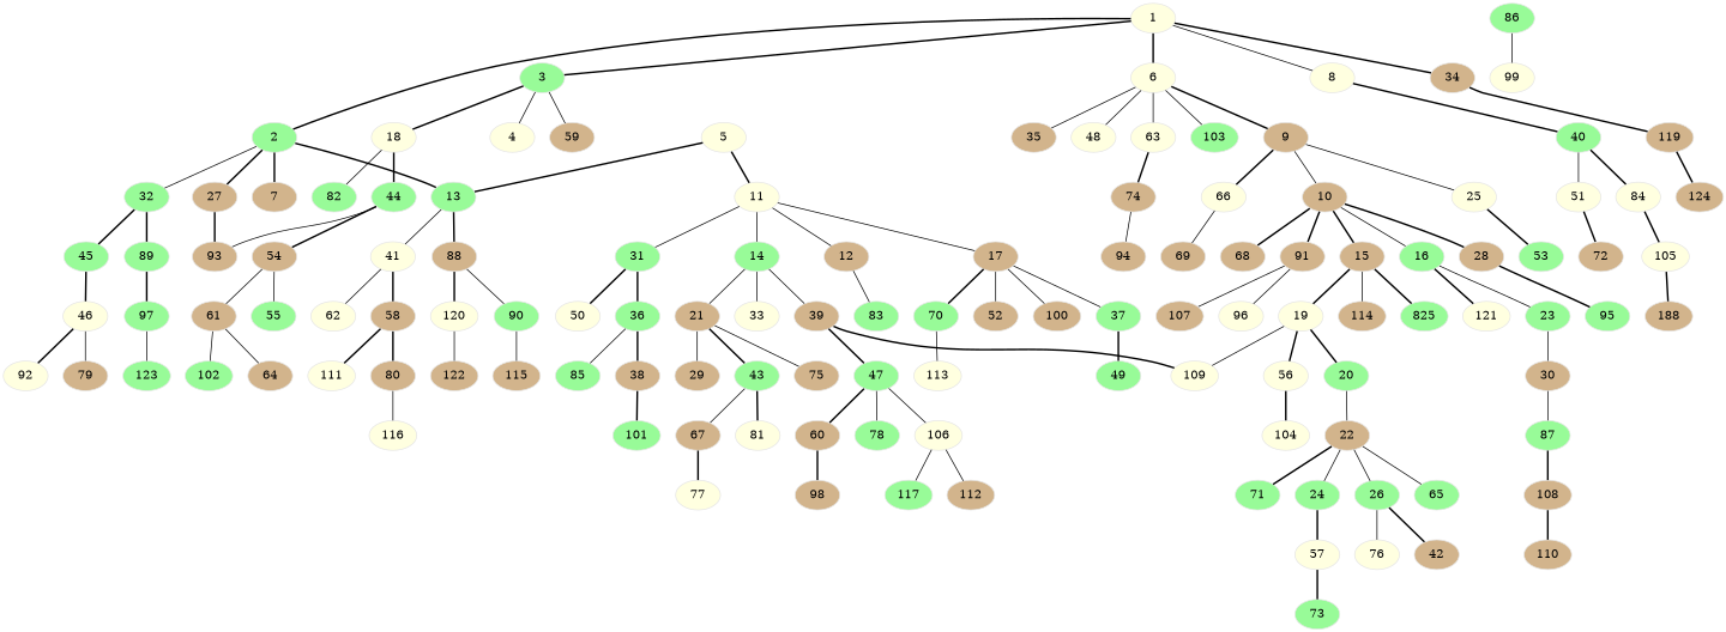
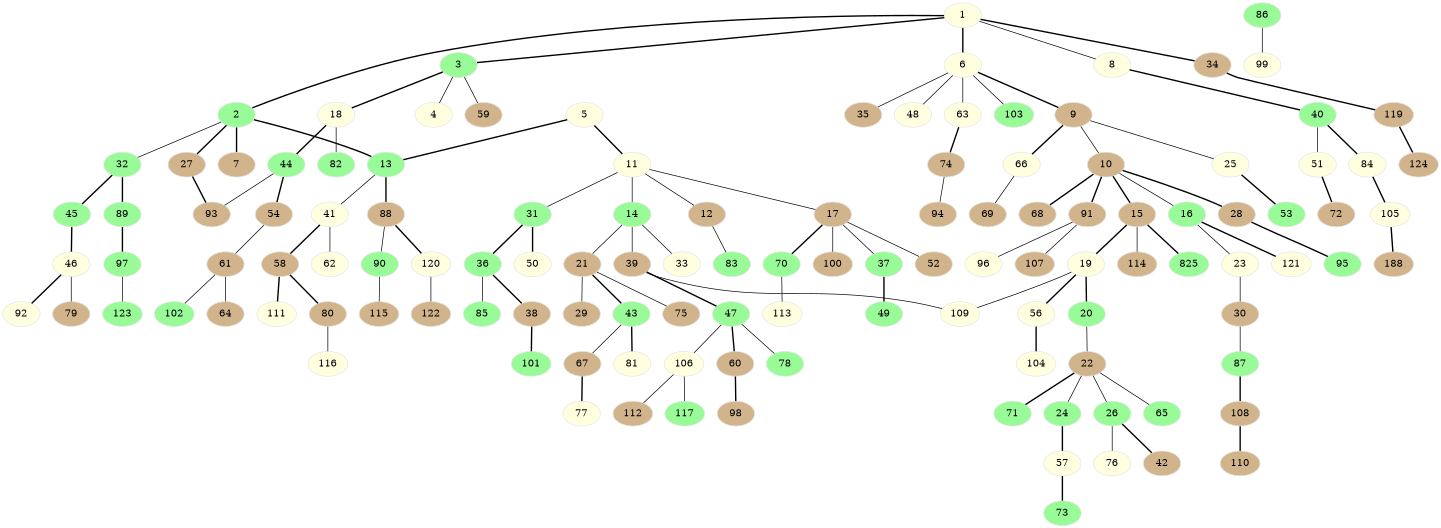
  graph {
    node [color=gray90 fillcolor=tan style=filled]
    edge [style=bold]
    1 [fillcolor=lightyellow]
    2 [fillcolor=palegreen]
    3 [fillcolor=palegreen]
    6 [fillcolor=lightyellow]
    8 [fillcolor=lightyellow]
    34
    7
    27
    32 [fillcolor=palegreen]
    13 [fillcolor=palegreen]
    4 [fillcolor=lightyellow]
    18 [fillcolor=lightyellow]
    59
    9
    35
    48 [fillcolor=lightyellow]
    63 [fillcolor=lightyellow]
    103 [fillcolor=palegreen]
    40 [fillcolor=palegreen]
    119
    5 [fillcolor=lightyellow]
    11 [fillcolor=lightyellow]
    93
    45 [fillcolor=palegreen]
    89 [fillcolor=palegreen]
    44 [fillcolor=palegreen]
    82 [fillcolor=palegreen]
    12
    14 [fillcolor=palegreen]
    17
    31 [fillcolor=palegreen]
    41 [fillcolor=lightyellow]
    88
    10
    25 [fillcolor=lightyellow]
    66 [fillcolor=lightyellow]
    74
    51 [fillcolor=lightyellow]
    84 [fillcolor=lightyellow]
    15
    16 [fillcolor=palegreen]
    28
    68
    91
    53 [fillcolor=palegreen]
    69
    19 [fillcolor=lightyellow]
    114
    n49 [fillcolor=palegreen label=825]
-   23 [fillcolor=palegreen]
+   23 [fillcolor=lightyellow]
    121 [fillcolor=lightyellow]
    95 [fillcolor=palegreen]
    96 [fillcolor=lightyellow]
    107
    83 [fillcolor=palegreen]
    21
    33 [fillcolor=lightyellow]
    39
    37 [fillcolor=palegreen]
    52
    70 [fillcolor=palegreen]
    100
    36 [fillcolor=palegreen]
    50 [fillcolor=lightyellow]
    58
    62 [fillcolor=lightyellow]
    90 [fillcolor=palegreen]
    120 [fillcolor=lightyellow]
    29
    43 [fillcolor=palegreen]
    75
    109 [fillcolor=lightyellow]
    47 [fillcolor=palegreen]
    20 [fillcolor=palegreen]
    56 [fillcolor=lightyellow]
    30
    49 [fillcolor=palegreen]
    113 [fillcolor=lightyellow]
    54
    22
    104 [fillcolor=lightyellow]
    24 [fillcolor=palegreen]
    26 [fillcolor=palegreen]
    65 [fillcolor=palegreen]
    71 [fillcolor=palegreen]
    67
    81 [fillcolor=lightyellow]
    57 [fillcolor=lightyellow]
    42
    76 [fillcolor=lightyellow]
    87 [fillcolor=palegreen]
    73 [fillcolor=palegreen]
    86 [fillcolor=palegreen]
    99 [fillcolor=lightyellow]
    108
    38
    85 [fillcolor=palegreen]
    46 [fillcolor=lightyellow]
    97 [fillcolor=palegreen]
    124
    101 [fillcolor=palegreen]
    60
    78 [fillcolor=palegreen]
    106 [fillcolor=lightyellow]
    72
    105 [fillcolor=lightyellow]
    80
    111 [fillcolor=lightyellow]
    77 [fillcolor=lightyellow]
-   55 [fillcolor=palegreen]
    61
    79
    92 [fillcolor=lightyellow]
    98
    112
    117 [fillcolor=palegreen]
    64
    102 [fillcolor=palegreen]
    116 [fillcolor=lightyellow]
    94
    n121 [label=188]
    110
    115
    122
    123 [fillcolor=palegreen]
    1 -- 2
    1 -- 3
    1 -- 6
    1 -- 8 [style=solid]
    1 -- 34
    2 -- 7
    2 -- 27
    2 -- 32 [style=solid]
    2 -- 13
    3 -- 4 [style=solid]
    3 -- 18
    3 -- 59 [style=solid]
    6 -- 9
    6 -- 35 [style=solid]
    6 -- 48 [style=solid]
    6 -- 63 [style=solid]
    6 -- 103 [style=solid]
    8 -- 40
    34 -- 119
    27 -- 93
    32 -- 45
    32 -- 89
    13 -- 41 [style=solid]
    13 -- 88
    18 -- 44
    18 -- 82 [style=solid]
    9 -- 10 [style=solid]
    9 -- 25 [style=solid]
    9 -- 66
    63 -- 74
    40 -- 51 [style=solid]
    40 -- 84
    119 -- 124
    5 -- 13
    5 -- 11
    11 -- 12 [style=solid]
    11 -- 14 [style=solid]
    11 -- 17 [style=solid]
    11 -- 31 [style=solid]
    45 -- 46
    89 -- 97
    44 -- 93 [style=solid]
    44 -- 54
    12 -- 83 [style=solid]
    14 -- 21 [style=solid]
    14 -- 33 [style=solid]
    14 -- 39 [style=solid]
    17 -- 37 [style=solid]
    17 -- 52 [style=solid]
    17 -- 70
    17 -- 100 [style=solid]
    31 -- 36
    31 -- 50
    41 -- 58
    41 -- 62 [style=solid]
    88 -- 90 [style=solid]
    88 -- 120
    10 -- 15
    10 -- 16 [style=solid]
    10 -- 28
    10 -- 68
    10 -- 91
    25 -- 53
    66 -- 69 [style=solid]
    74 -- 94 [style=solid]
    51 -- 72
    84 -- 105
    15 -- 19
    15 -- 114 [style=solid]
    15 -- n49
    16 -- 23 [style=solid]
    16 -- 121
    28 -- 95
    91 -- 96 [style=solid]
    91 -- 107 [style=solid]
    19 -- 109 [style=solid]
    19 -- 20
    19 -- 56
    23 -- 30 [style=solid]
    21 -- 29 [style=solid]
    21 -- 43
    21 -- 75 [style=solid]
-   39 -- 109
+   39 -- 109 [style=solid]
    39 -- 47
    37 -- 49
    70 -- 113 [style=solid]
    36 -- 38
    36 -- 85 [style=solid]
    58 -- 80
    58 -- 111
    90 -- 115 [style=solid]
    120 -- 122 [style=solid]
    43 -- 67 [style=solid]
    43 -- 81
    47 -- 60
    47 -- 78 [style=solid]
    47 -- 106 [style=solid]
    20 -- 22 [style=solid]
    56 -- 104
    30 -- 87 [style=solid]
-   54 -- 55 [style=solid]
    54 -- 61 [style=solid]
    22 -- 24 [style=solid]
    22 -- 26 [style=solid]
    22 -- 65 [style=solid]
    22 -- 71
    24 -- 57
    26 -- 42
    26 -- 76 [style=solid]
    67 -- 77
    57 -- 73
    87 -- 108
    86 -- 99 [style=solid]
    108 -- 110
    38 -- 101
    46 -- 79 [style=solid]
    46 -- 92
    97 -- 123 [style=solid]
    60 -- 98
    106 -- 112 [style=solid]
    106 -- 117 [style=solid]
    105 -- n121
    80 -- 116 [style=solid]
    61 -- 64 [style=solid]
    61 -- 102 [style=solid]
  }
